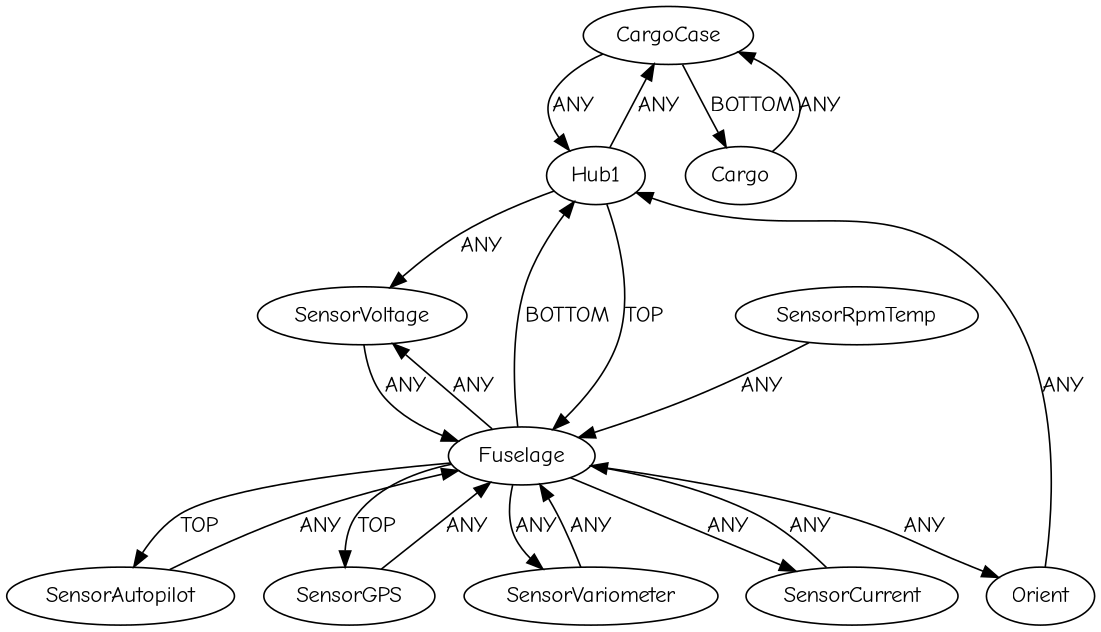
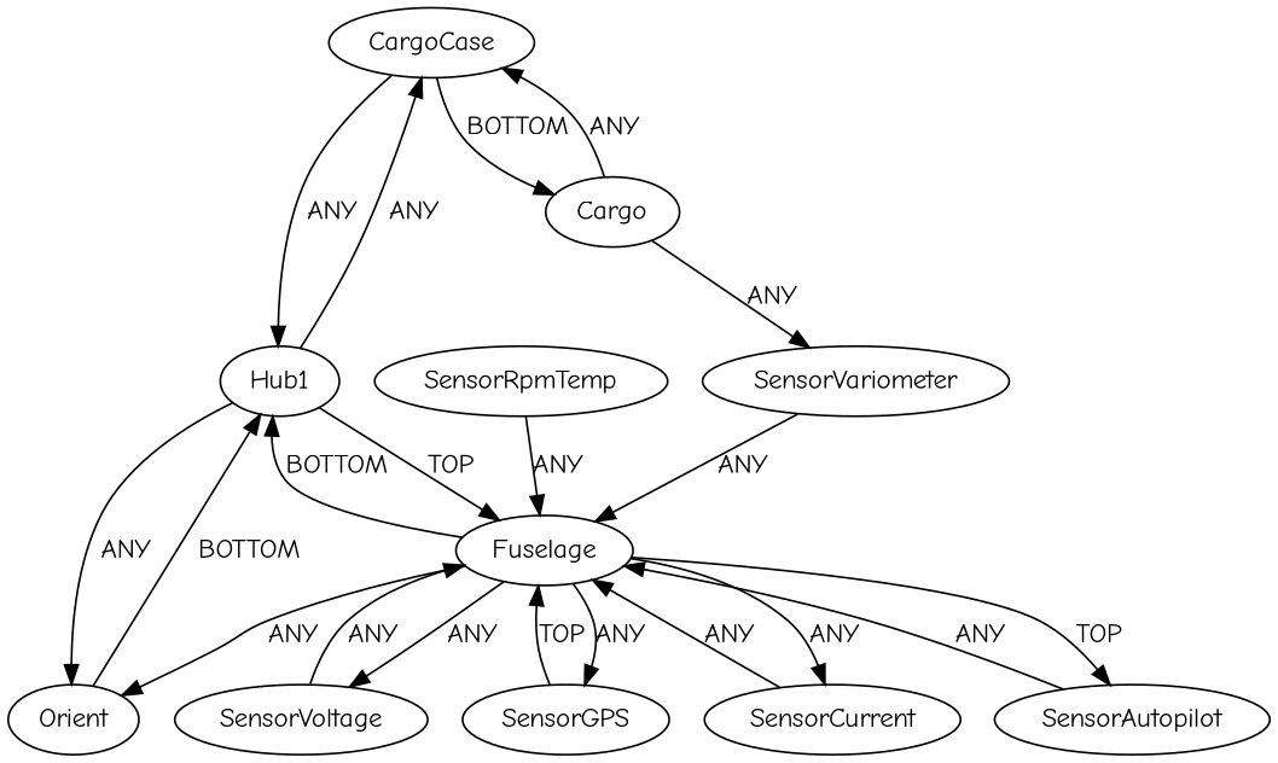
  digraph {
    fontname="Comic Neue"
    node [fontname="Comic Neue"]
    edge [fontname="Comic Neue"]
    n1 [instance=CargoCase_instance_1 label=CargoCase]
    n2 [instance=Hub3_instance_4 label=Hub1]
    n3 [instance=Cargo_instance_1 label=Cargo]
    n4 [instance=Fuselage_instance_1 label=Fuselage]
    n5 [instance=Orient label=Orient]
    n6 [instance=SensorAutopilot_instance_1 label=SensorAutopilot]
    n7 [instance=SensorVoltage_instance_1 label=SensorVoltage]
    n8 [instance=SensorGPS_instance_1 label=SensorGPS]
    n9 [instance=SensorVariometer_instance_1 label=SensorVariometer]
    n10 [instance=SensorCurrent_instance_1 label=SensorCurrent]
    n11 [instance=SensorRpmTemp_instance_1 label=SensorRpmTemp]
    n1 -> n2 [label=ANY]
    n1 -> n3 [label=BOTTOM]
    n2 -> n1 [label=ANY]
    n2 -> n4 [label=TOP]
-   n2 -> n7 [label=ANY]
+   n2 -> n5 [label=ANY]
    n3 -> n1 [label=ANY]
    n4 -> n2 [label=BOTTOM]
    n4 -> n5 [label=ANY]
    n4 -> n6 [label=TOP]
    n4 -> n7 [label=ANY]
-   n4 -> n8 [label=TOP]
-   n4 -> n9 [label=ANY]
+   n4 -> n8 [label=ANY]
+   n3 -> n9 [label=ANY]
    n4 -> n10 [label=ANY]
-   n5 -> n2 [label=ANY]
+   n5 -> n2 [label=BOTTOM]
    n6 -> n4 [label=ANY]
    n7 -> n4 [label=ANY]
-   n8 -> n4 [label=ANY]
+   n8 -> n4 [label=TOP]
    n9 -> n4 [label=ANY]
    n10 -> n4 [label=ANY]
    n11 -> n4 [label=ANY]
  }
